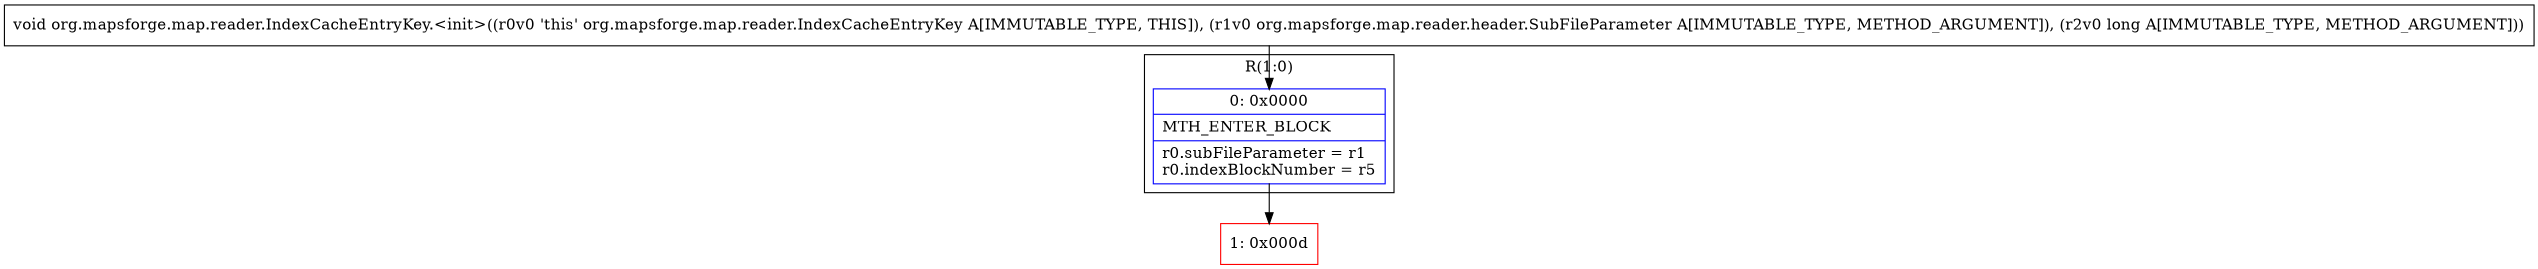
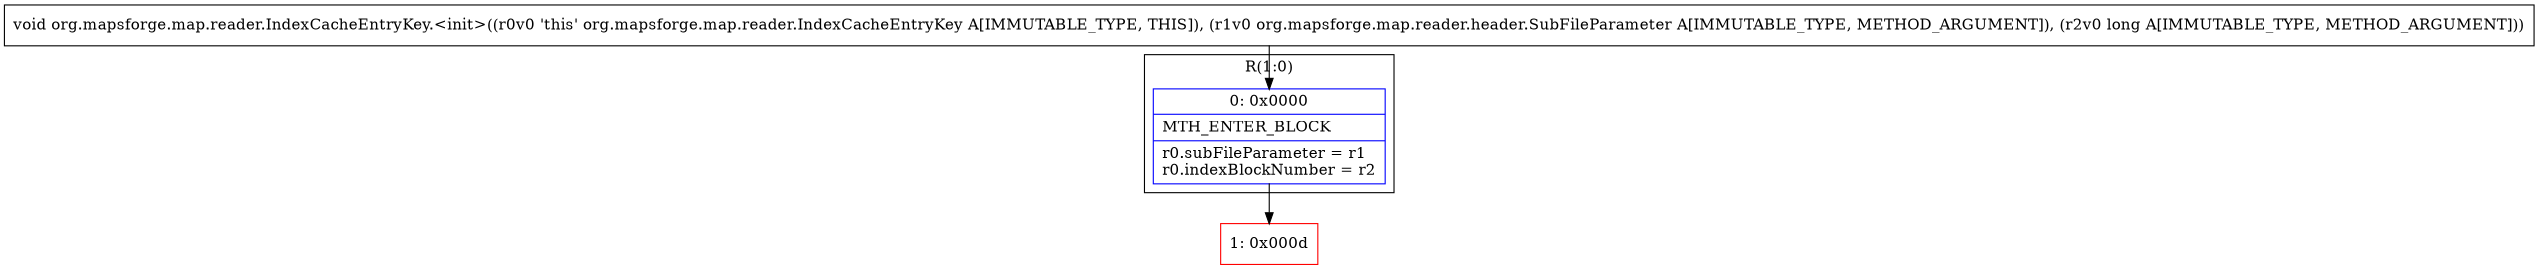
  digraph {
    node [shape=record]
    edge [color=black]
-   n1 [color=blue label="{0\:\ 0x0000|MTH_ENTER_BLOCK\l|r0.subFileParameter = r1\lr0.indexBlockNumber = r5\l}"]
+   n1 [color=blue label="{0\:\ 0x0000|MTH_ENTER_BLOCK\l|r0.subFileParameter = r1\lr0.indexBlockNumber = r2\l}"]
    n2 [color=red label="{1\:\ 0x000d}"]
    n3 [label="{void org.mapsforge.map.reader.IndexCacheEntryKey.\<init\>((r0v0 'this' org.mapsforge.map.reader.IndexCacheEntryKey A[IMMUTABLE_TYPE, THIS]), (r1v0 org.mapsforge.map.reader.header.SubFileParameter A[IMMUTABLE_TYPE, METHOD_ARGUMENT]), (r2v0 long A[IMMUTABLE_TYPE, METHOD_ARGUMENT])) }"]
    subgraph cluster_1 {
      label="R(1:0)"
      n1
    }
    n1 -> n2
    n3 -> n1
  }
